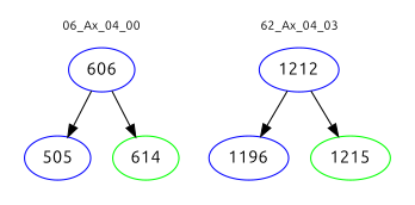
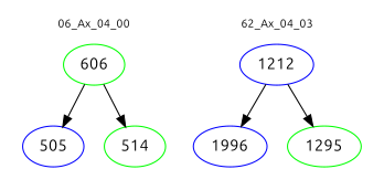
  digraph {
    fontname=Ubuntu
    node [color=blue fontname=Ubuntu]
    edge [color=black fontname=Ubuntu]
-   n1 [label=606]
+   n1 [color=green label=606]
    n2 [label=505]
-   n3 [color=green label=614]
+   n3 [color=green label=514]
    n4 [label=1212]
-   n5 [label=1196]
-   n6 [color=green label=1215]
+   n5 [label=1996]
+   n6 [color=green label=1295]
    subgraph cluster_1 {
      color=white
      fontsize=10
      label="06_Ax_04_00"
      n1
      n2
      n3
    }
    subgraph cluster_2 {
      color=white
      fontsize=10
      label="62_Ax_04_03"
      n4
      n5
      n6
    }
    n1 -> n2
    n1 -> n3
    n4 -> n5
    n4 -> n6
  }
